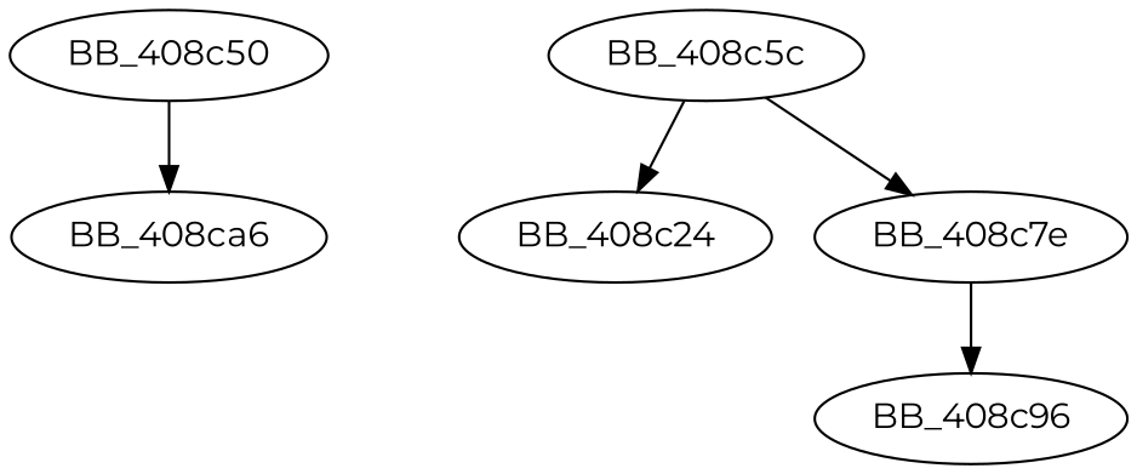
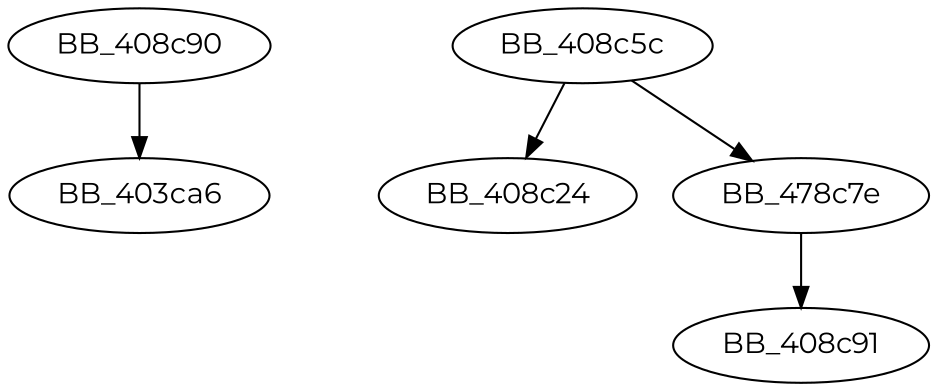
  digraph {
    fontname=Montserrat
    node [fontname=Montserrat]
    edge [fontname=Montserrat]
-   BB_408c50
-   BB_408ca6
+   BB_408c50 [label=BB_408c90]
+   BB_408ca6 [label=BB_403ca6]
    n3 [label=BB_408c24]
    BB_408c5c
-   BB_408c7e
-   BB_408c91 [label=BB_408c96]
+   BB_408c7e [label=BB_478c7e]
+   BB_408c91
    BB_408c50 -> BB_408ca6
    BB_408c5c -> n3
    BB_408c5c -> BB_408c7e
    BB_408c7e -> BB_408c91
  }
